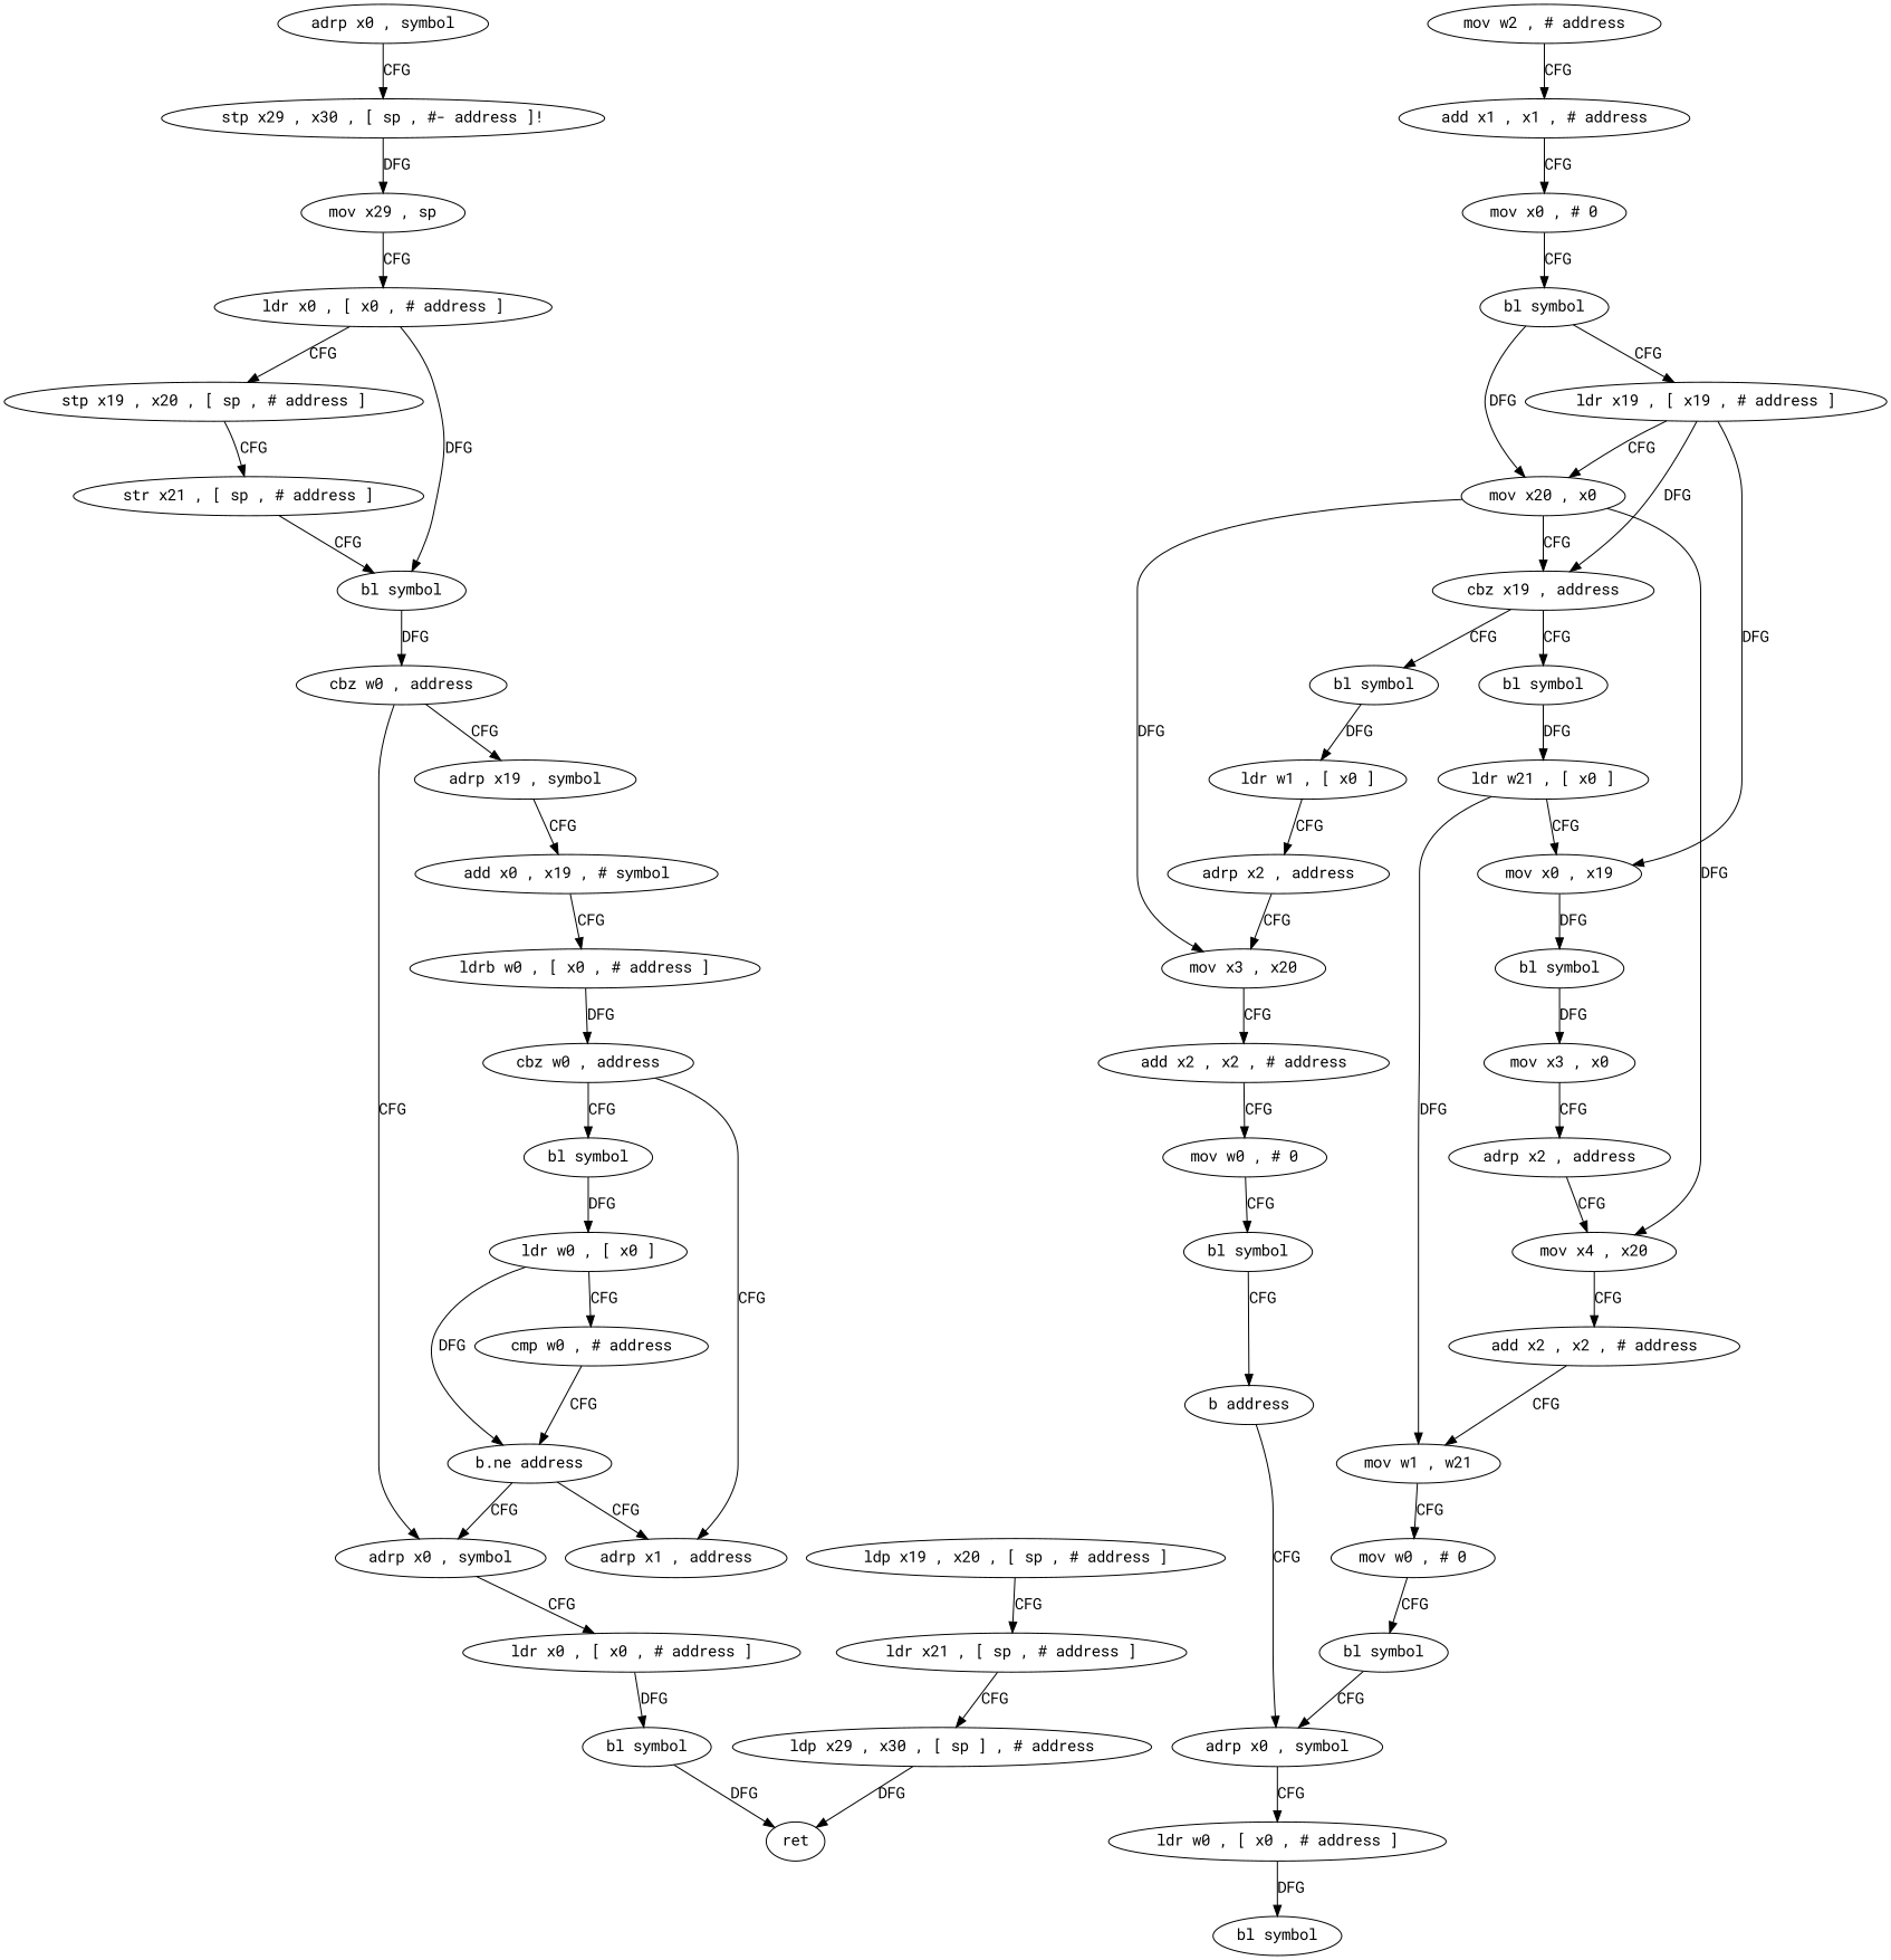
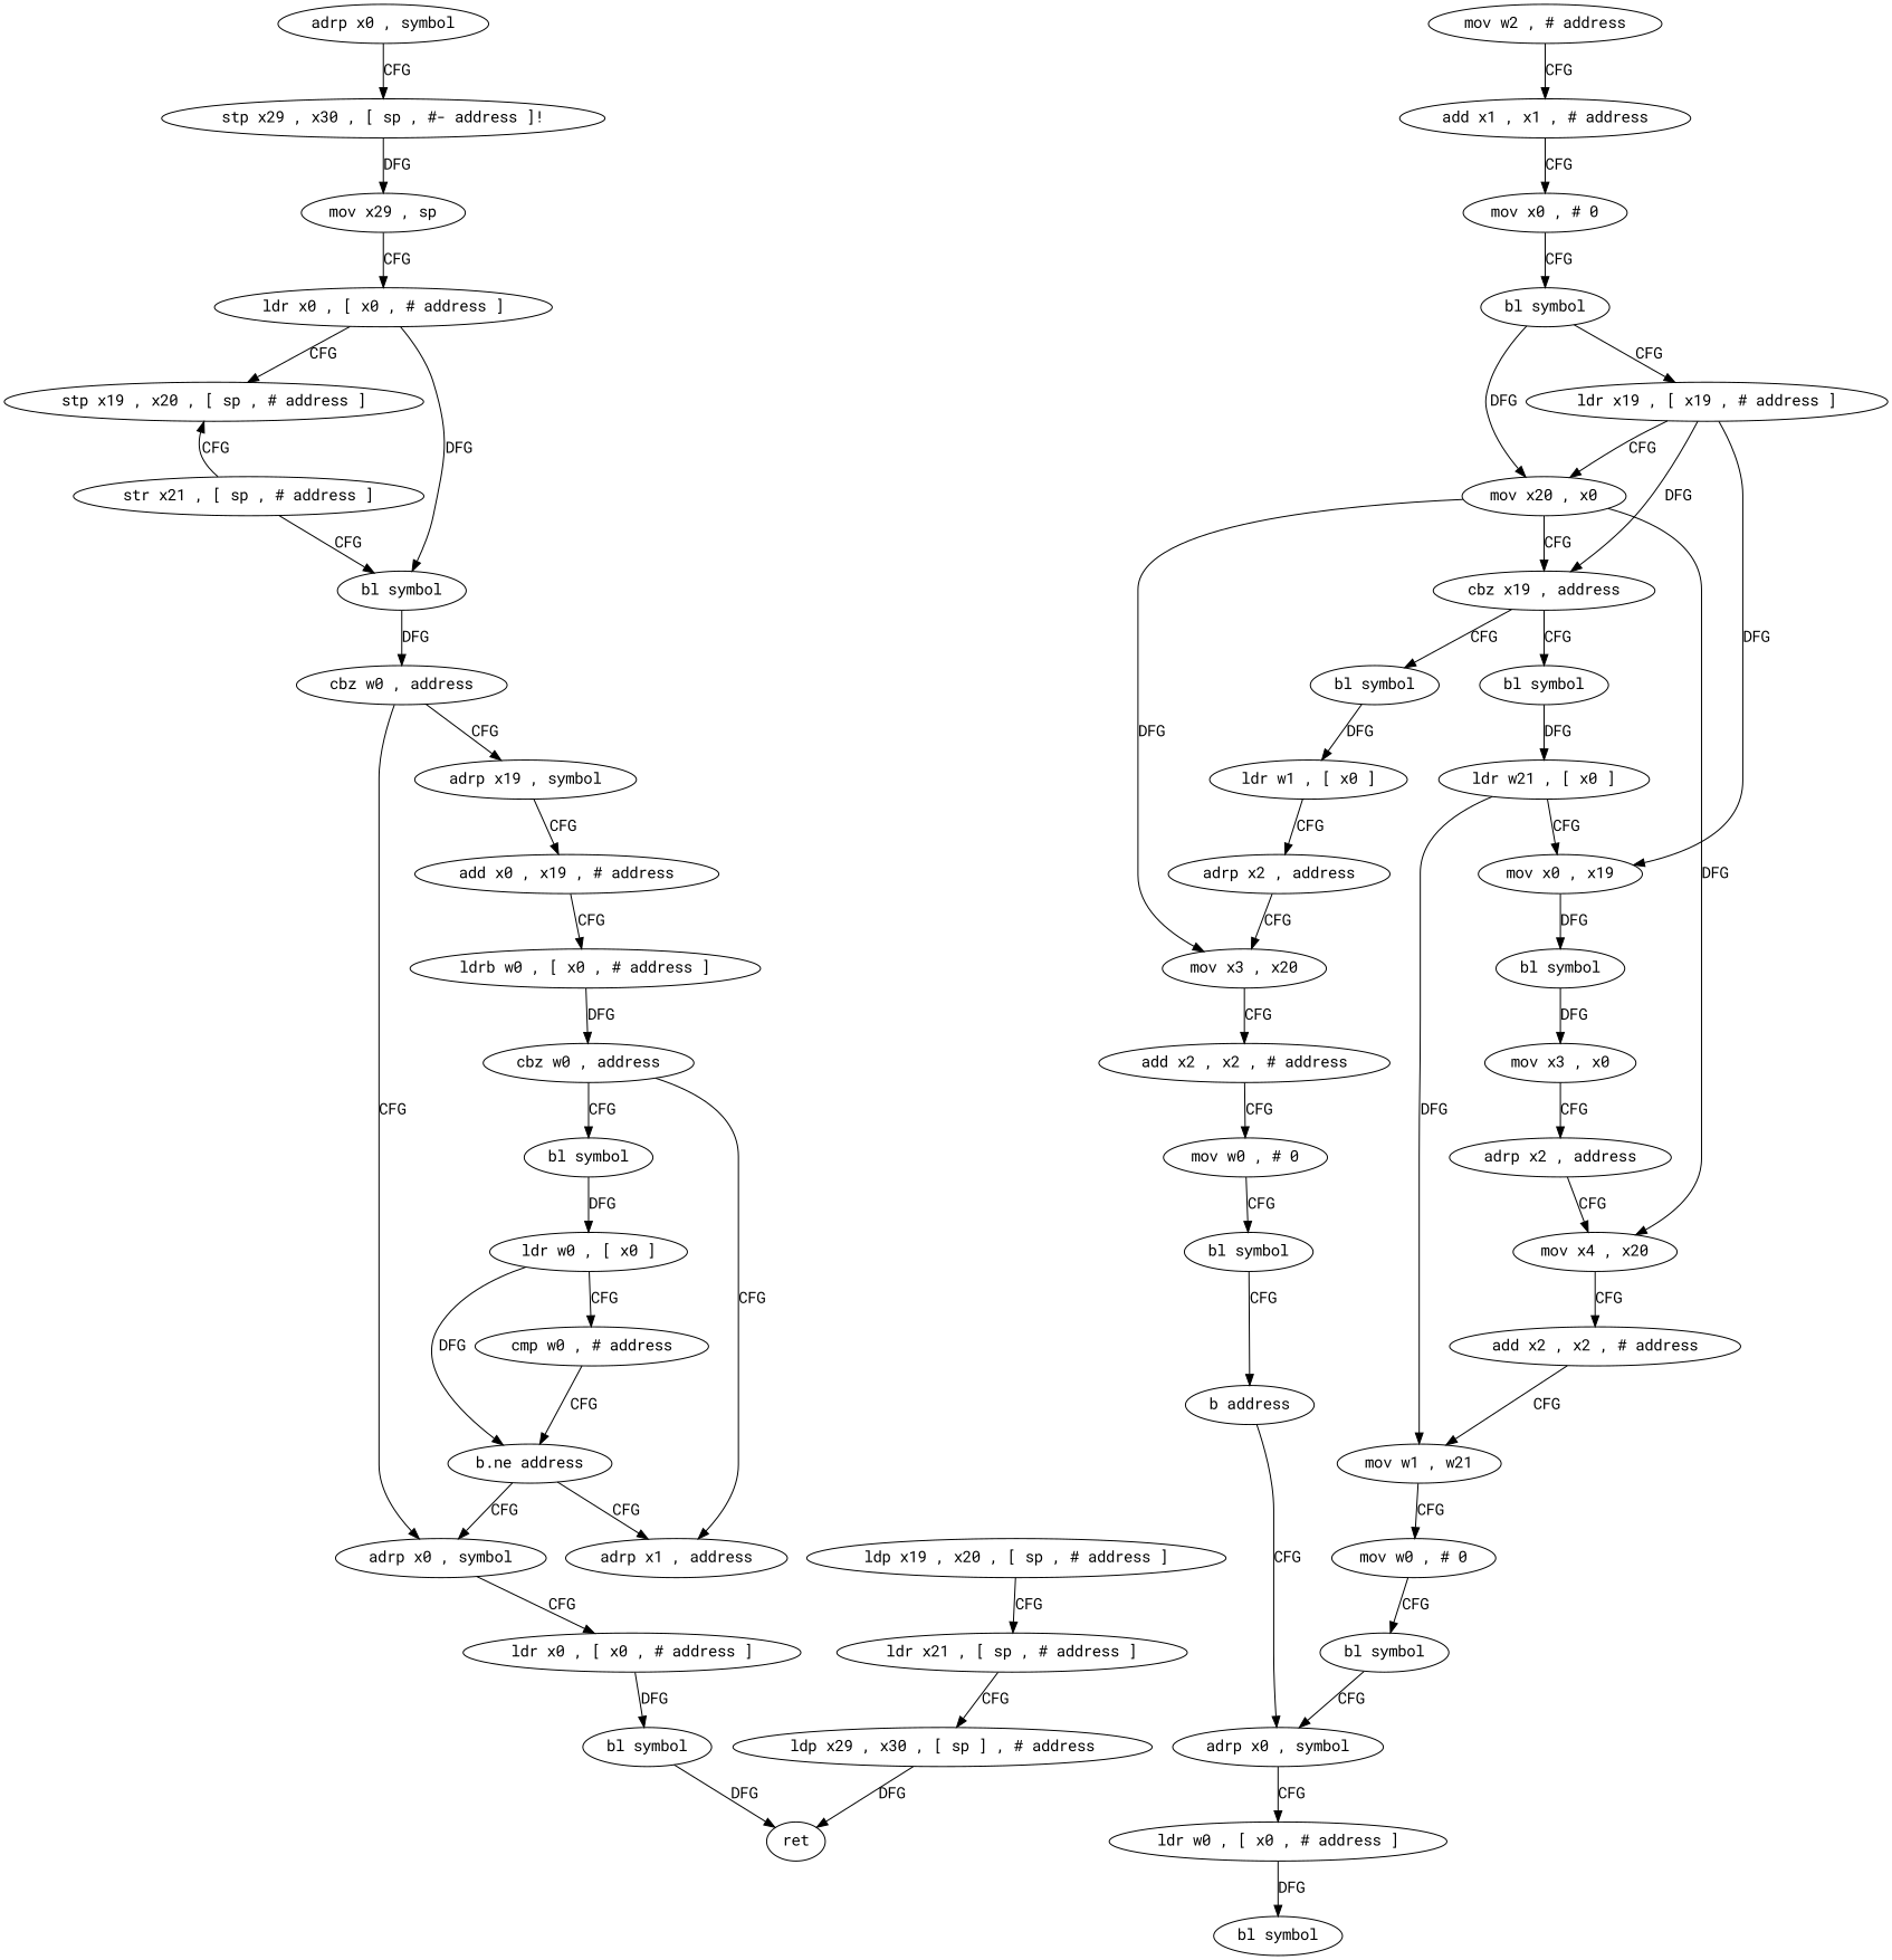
  digraph {
    fontname="Roboto Mono"
    node [fontname="Roboto Mono"]
    edge [fontname="Roboto Mono"]
    n1 [label="adrp x0 , symbol"]
    n2 [label="stp x29 , x30 , [ sp , #- address ]!"]
    n3 [label="mov x29 , sp"]
    n4 [label="ldr x0 , [ x0 , # address ]"]
    n5 [label="stp x19 , x20 , [ sp , # address ]"]
    n6 [label="bl symbol"]
    n7 [label="str x21 , [ sp , # address ]"]
    n8 [label="cbz w0 , address"]
    n9 [label="adrp x0 , symbol"]
    n10 [label="adrp x19 , symbol"]
    n11 [label="ldr x0 , [ x0 , # address ]"]
-   n12 [label="add x0 , x19 , # symbol"]
+   n12 [label="add x0 , x19 , # address"]
    n13 [label="bl symbol"]
    n14 [label="ldrb w0 , [ x0 , # address ]"]
    n15 [label=ret]
    n16 [label="adrp x0 , symbol"]
    n17 [label="ldr w0 , [ x0 , # address ]"]
    n18 [label="ldp x19 , x20 , [ sp , # address ]"]
    n19 [label="ldr x21 , [ sp , # address ]"]
    n20 [label="bl symbol"]
    n21 [label="ldp x29 , x30 , [ sp ] , # address"]
    n22 [label="cbz w0 , address"]
    n23 [label="adrp x1 , address"]
    n24 [label="bl symbol"]
    n25 [label="ldr w0 , [ x0 ]"]
    n26 [label="mov w2 , # address"]
    n27 [label="add x1 , x1 , # address"]
    n28 [label="cmp w0 , # address"]
    n29 [label="b.ne address"]
    n30 [label="mov x0 , # 0"]
    n31 [label="bl symbol"]
    n32 [label="ldr x19 , [ x19 , # address ]"]
    n33 [label="mov x20 , x0"]
    n34 [label="cbz x19 , address"]
    n35 [label="mov x0 , x19"]
    n36 [label="mov x3 , x20"]
    n37 [label="mov x4 , x20"]
    n38 [label="bl symbol"]
    n39 [label="bl symbol"]
    n40 [label="bl symbol"]
    n41 [label="add x2 , x2 , # address"]
    n42 [label="add x2 , x2 , # address"]
    n43 [label="ldr w1 , [ x0 ]"]
    n44 [label="ldr w21 , [ x0 ]"]
    n45 [label="adrp x2 , address"]
    n46 [label="mov w1 , w21"]
    n47 [label="mov w0 , # 0"]
    n48 [label="bl symbol"]
    n49 [label="b address"]
    n50 [label="mov w0 , # 0"]
    n51 [label="mov x3 , x0"]
    n52 [label="adrp x2 , address"]
    n53 [label="bl symbol"]
    n1 -> n2 [label=CFG]
    n2 -> n3 [label=DFG]
    n3 -> n4 [label=CFG]
    n4 -> n5 [label=CFG]
    n4 -> n6 [label=DFG]
-   n5 -> n7 [label=CFG]
+   n7 -> n5 [label=CFG]
    n6 -> n8 [label=DFG]
    n7 -> n6 [label=CFG]
    n8 -> n9 [label=CFG]
    n8 -> n10 [label=CFG]
    n9 -> n11 [label=CFG]
    n10 -> n12 [label=CFG]
    n11 -> n13 [label=DFG]
    n12 -> n14 [label=CFG]
    n13 -> n15 [label=DFG]
    n14 -> n22 [label=DFG]
    n16 -> n17 [label=CFG]
    n17 -> n20 [label=DFG]
    n18 -> n19 [label=CFG]
    n19 -> n21 [label=CFG]
    n21 -> n15 [label=DFG]
    n22 -> n23 [label=CFG]
    n22 -> n24 [label=CFG]
    n24 -> n25 [label=DFG]
    n25 -> n28 [label=CFG]
    n25 -> n29 [label=DFG]
    n26 -> n27 [label=CFG]
    n27 -> n30 [label=CFG]
    n28 -> n29 [label=CFG]
    n29 -> n9 [label=CFG]
    n29 -> n23 [label=CFG]
    n30 -> n31 [label=CFG]
    n31 -> n32 [label=CFG]
    n31 -> n33 [label=DFG]
    n32 -> n33 [label=CFG]
    n32 -> n34 [label=DFG]
    n32 -> n35 [label=DFG]
    n33 -> n34 [label=CFG]
    n33 -> n36 [label=DFG]
    n33 -> n37 [label=DFG]
    n34 -> n38 [label=CFG]
    n34 -> n39 [label=CFG]
    n35 -> n40 [label=DFG]
    n36 -> n41 [label=CFG]
    n37 -> n42 [label=CFG]
    n38 -> n43 [label=DFG]
    n39 -> n44 [label=DFG]
    n40 -> n51 [label=DFG]
    n41 -> n47 [label=CFG]
    n42 -> n46 [label=CFG]
    n43 -> n45 [label=CFG]
    n44 -> n35 [label=CFG]
    n44 -> n46 [label=DFG]
    n45 -> n36 [label=CFG]
    n46 -> n50 [label=CFG]
    n47 -> n48 [label=CFG]
    n48 -> n49 [label=CFG]
    n49 -> n16 [label=CFG]
    n50 -> n53 [label=CFG]
    n51 -> n52 [label=CFG]
    n52 -> n37 [label=CFG]
    n53 -> n16 [label=CFG]
  }
